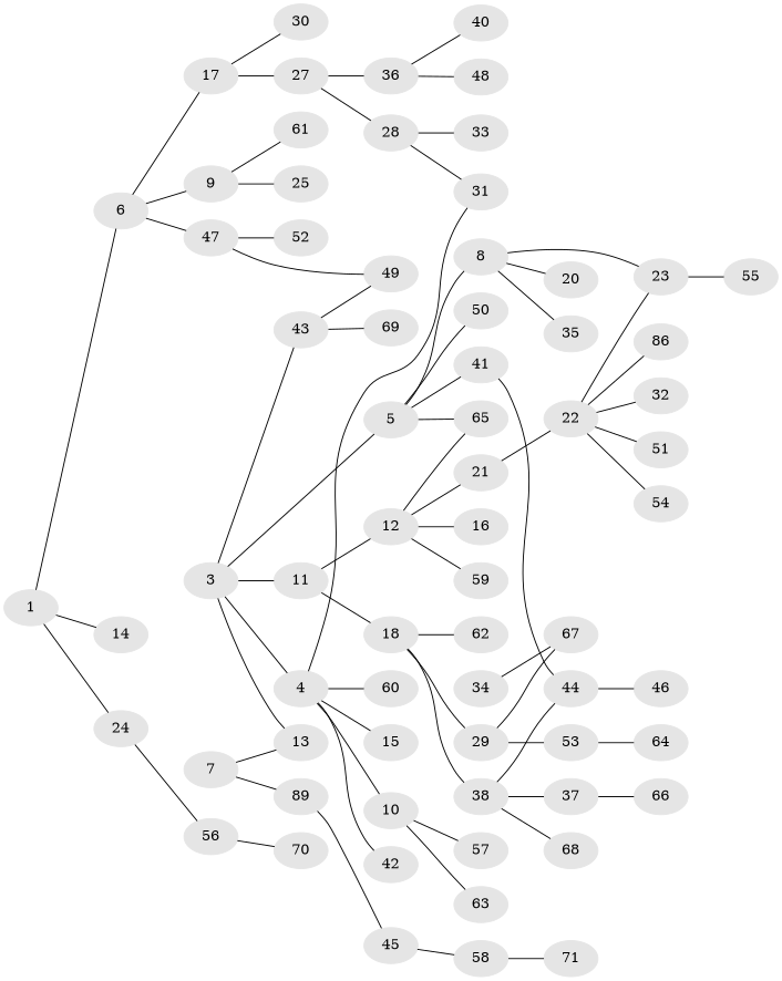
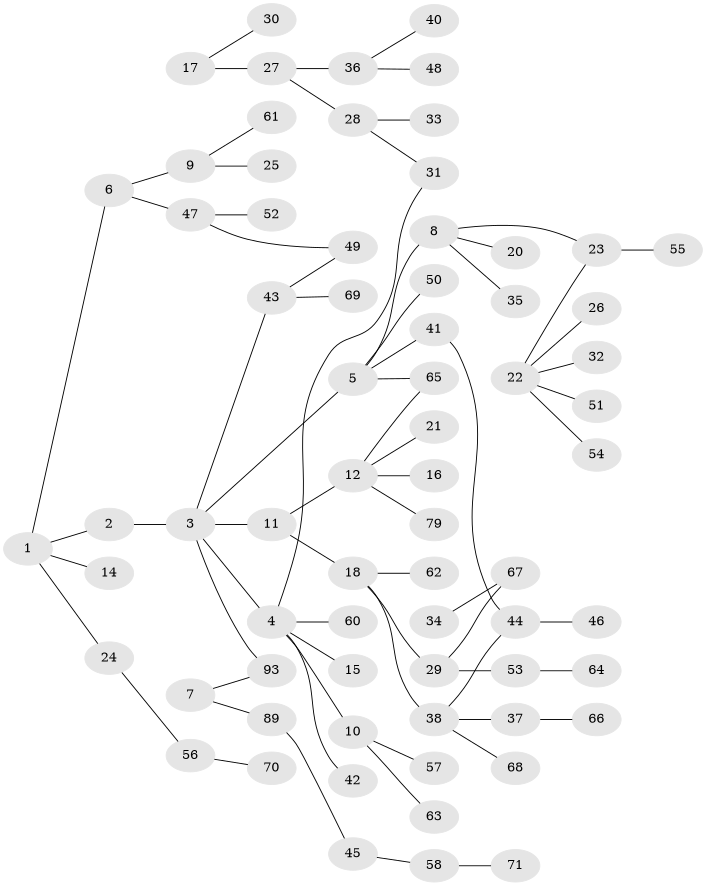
  graph {
    rankdir=LR
    node [color=gray90 style=filled]
    1
+   2
    6
    14
    24
    3
    9
    17
    47
    56
    4
    5
    11
    43
-   13
+   13 [label=93]
    10
    15
    31
    42
    60
    8
    41
    50
    65
    7
    n26 [label=89]
    12
    18
    49
    69
    57
    63
    20
    35
    23
    44
    25
    61
    27
    30
    52
    45
    16
    21
-   59
+   59 [label=79]
    29
    38
    62
    22
    28
    36
    53
    67
    37
    68
    34
-   26 [label=86]
+   26
    32
    51
    54
    55
    70
    33
    40
    48
    66
    64
    46
    58
    71
+   1 -- 2
    1 -- 6
    1 -- 14
    1 -- 24
+   2 -- 3
    6 -- 9
-   6 -- 17
    6 -- 47
    24 -- 56
    3 -- 4
    3 -- 5
    3 -- 11
    3 -- 43
    3 -- 13
    9 -- 25
    9 -- 61
    17 -- 27
    17 -- 30
    47 -- 49
    47 -- 52
    56 -- 70
    4 -- 10
    4 -- 15
    4 -- 31
    4 -- 42
    4 -- 60
    5 -- 8
    5 -- 41
    5 -- 50
    5 -- 65
    11 -- 12
    11 -- 18
    43 -- 49
    43 -- 69
    10 -- 57
    10 -- 63
    8 -- 20
    8 -- 35
    8 -- 23
    41 -- 44
    7 -- 13
    7 -- n26
    n26 -- 45
    12 -- 65
    12 -- 16
    12 -- 21
    12 -- 59
    18 -- 29
    18 -- 38
    18 -- 62
    23 -- 55
    44 -- 46
    27 -- 28
    27 -- 36
    45 -- 58
-   21 -- 22
    29 -- 53
    29 -- 67
    38 -- 44
    38 -- 37
    38 -- 68
    22 -- 23
    22 -- 26
    22 -- 32
    22 -- 51
    22 -- 54
    28 -- 31
    28 -- 33
    36 -- 40
    36 -- 48
    53 -- 64
    37 -- 66
    34 -- 67
    58 -- 71
  }
